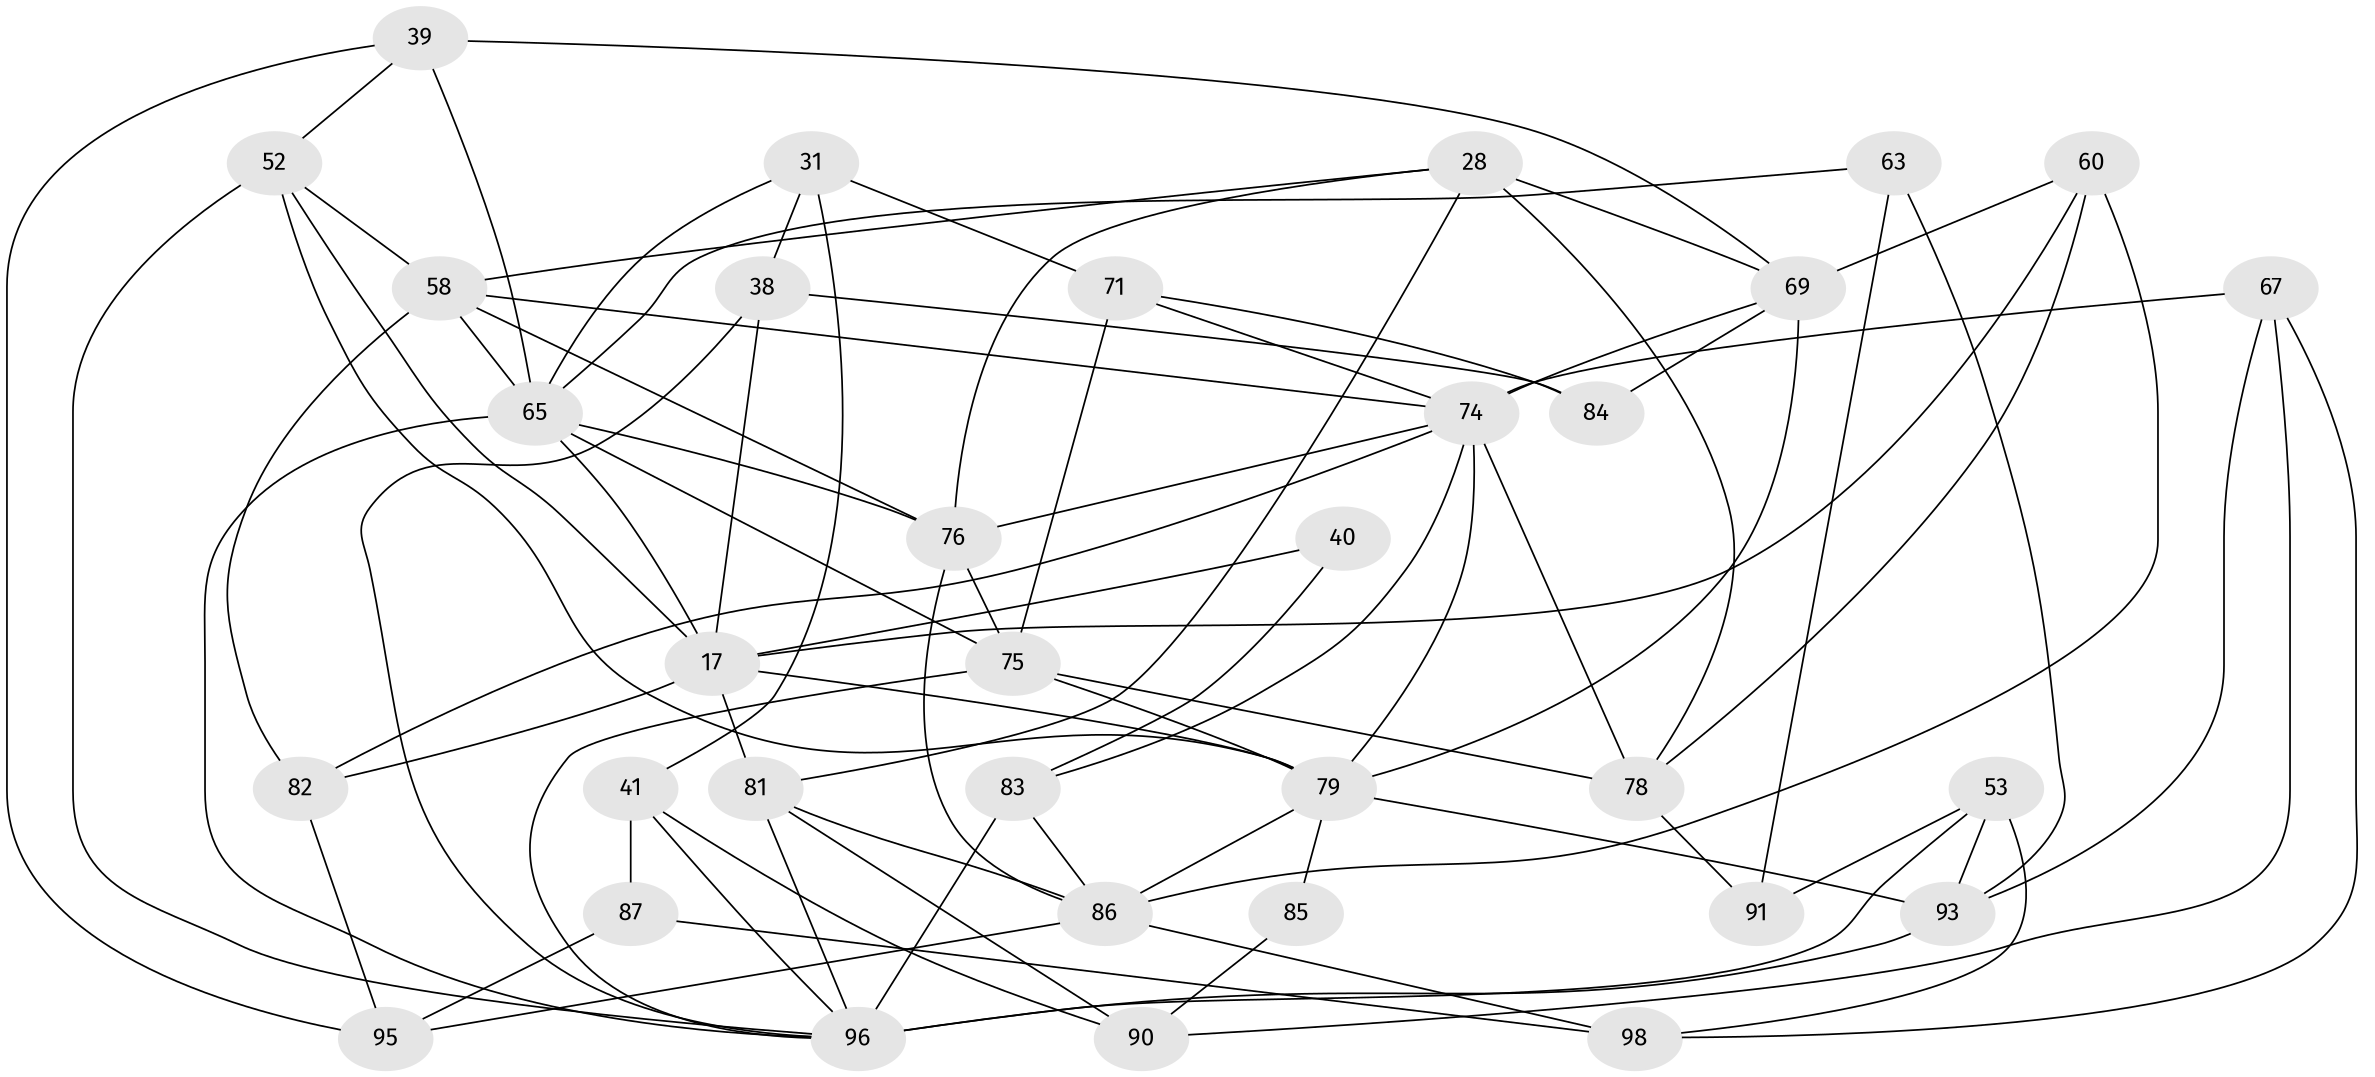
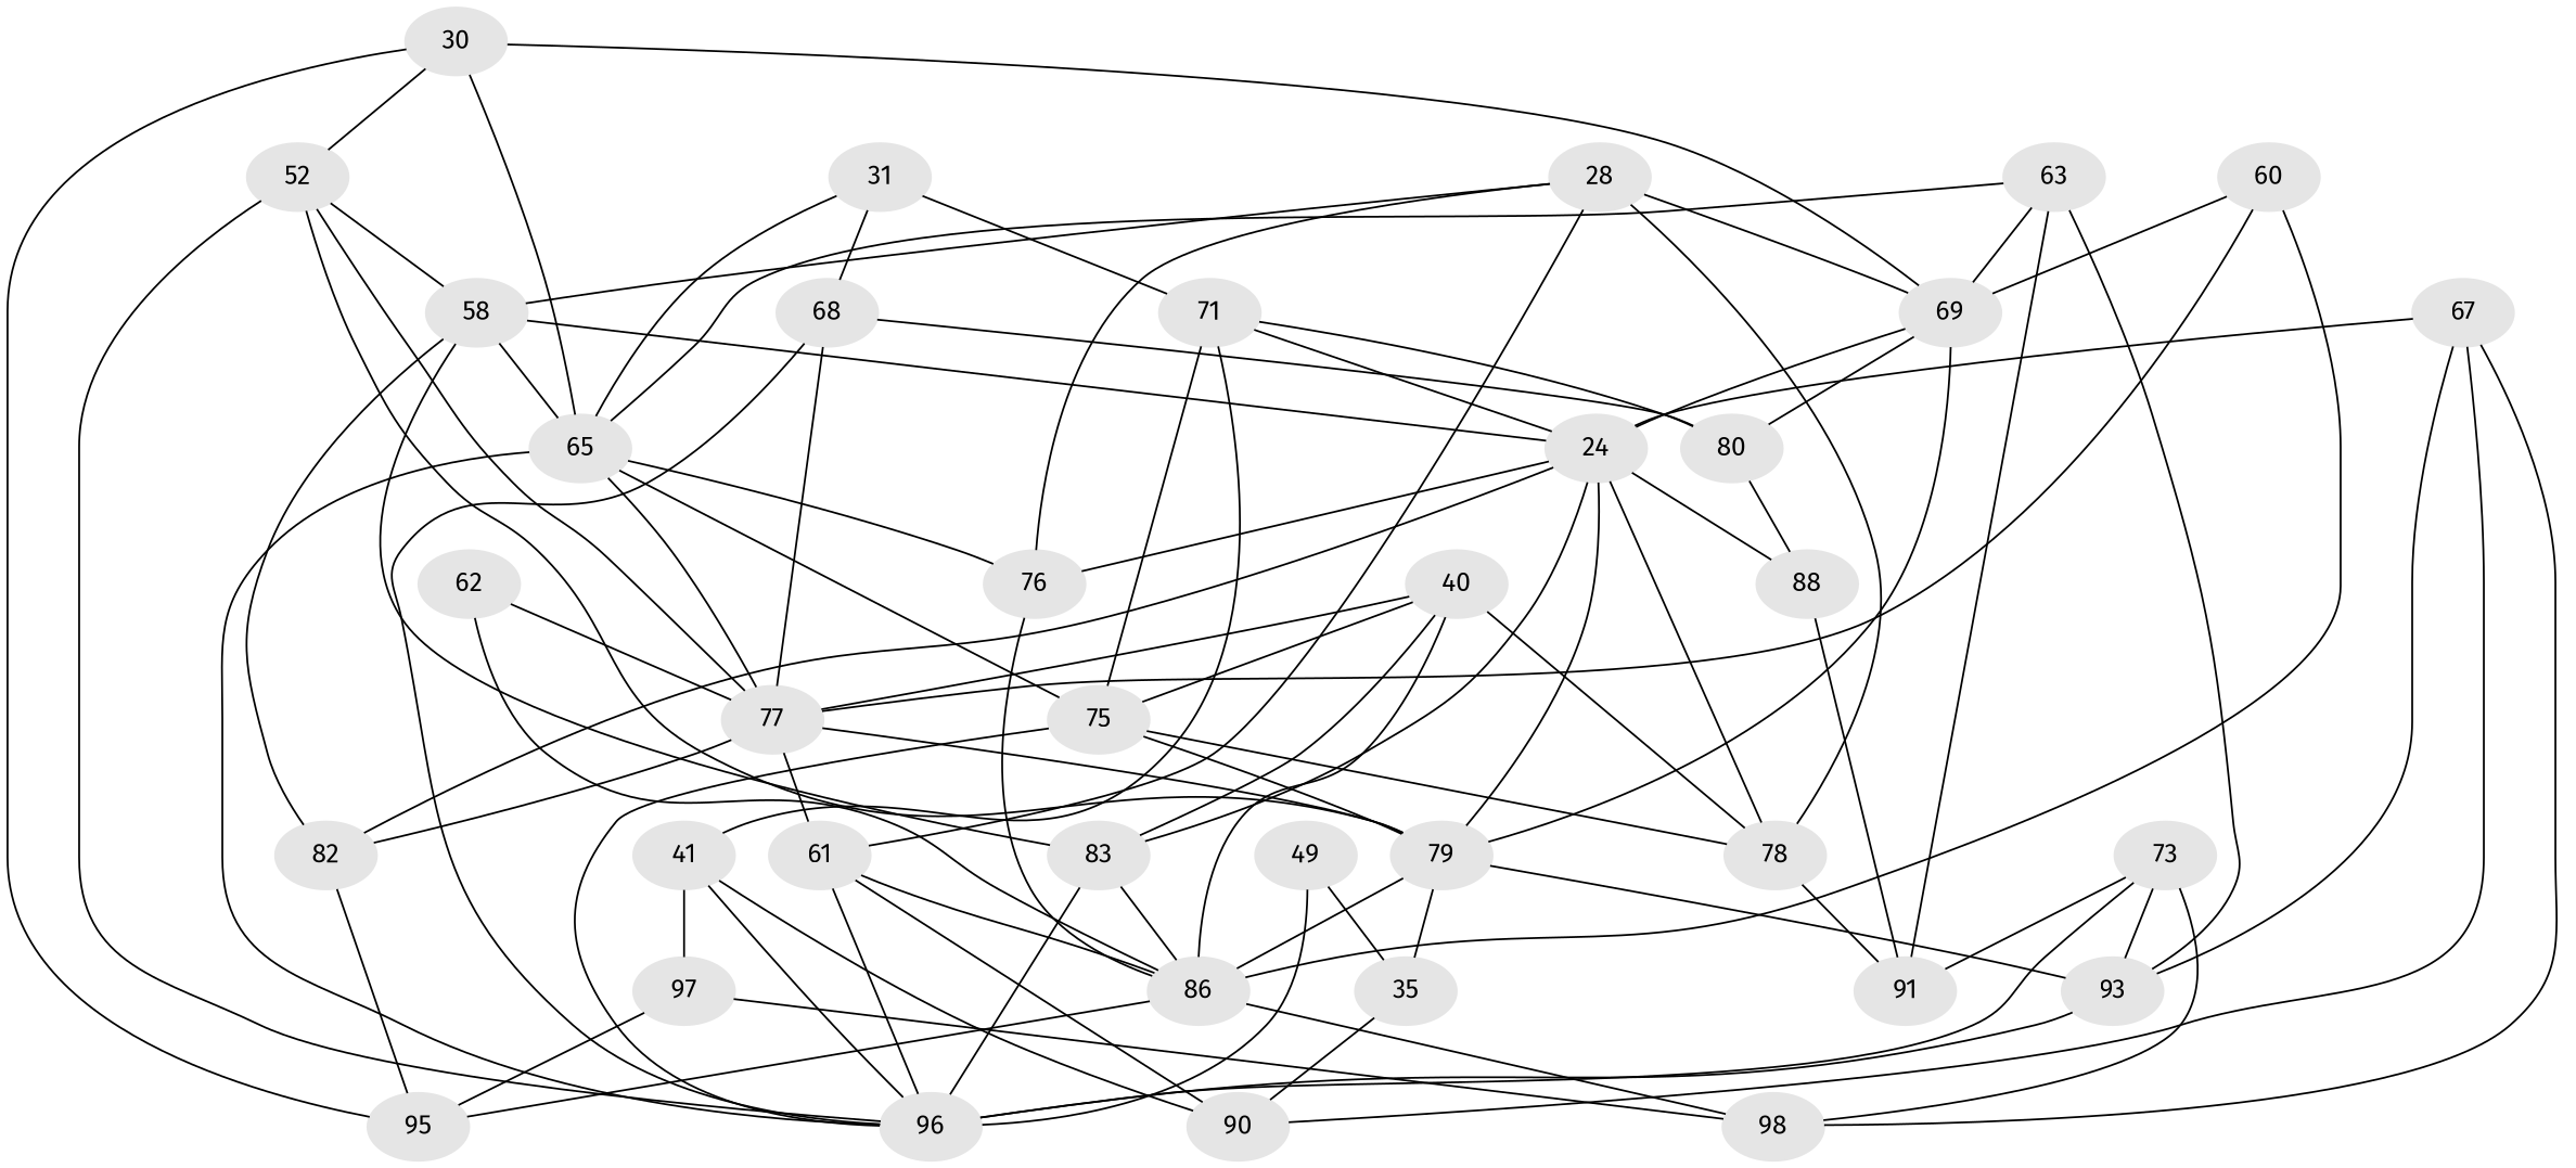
  graph {
    fontname="Fira Sans"
    node [color=gray90 fontname="Fira Sans" style=filled]
    edge [fontname="Fira Sans"]
    31
    41
    65 [super="+37"]
-   68 [super="+57" label=38]
+   68 [super="+57"]
    71
-   87
+   87 [label=97]
    90
    96 [super="+1+92+10+80+89"]
    75 [super="+38+64"]
-   77 [super="+56" label=17]
+   77 [super="+56"]
    76
-   84 [super="+30"]
-   74 [super="+19+47+29+61+55"]
+   84 [super="+30" label=80]
+   74 [super="+19+47+29+61+55" label=24]
    52 [super="+51"]
    58 [super="+32"]
    79 [super="+59+36"]
-   39
+   39 [label=30]
    69 [super="+66"]
    95
    78 [super="+5+13+50"]
    40
    83 [super="+34"]
    86 [super="+33"]
-   81 [super="+72"]
+   81 [super="+72" label=61]
    82
    98
    n27 [label=28 super="+46"]
    91
-   85
+   49 [super="+42"]
+   85 [label=35]
    93 [super="+24"]
+   88 [super="+4"]
    60 [super="+45"]
+   62
    63
    67
-   73 [super="+6" label=53]
-   31 -- 41
+   73 [super="+6"]
+   71 -- 41
    31 -- 65
    31 -- 68
    31 -- 71
    41 -- 87
    41 -- 90
    41 -- 96
    65 -- 96 [weight=2]
    65 -- 75
    65 -- 77
    65 -- 76
    68 -- 96 [weight=2]
    68 -- 77
    68 -- 84 [weight=2]
    71 -- 75
    71 -- 84
    71 -- 74
    87 -- 95
    87 -- 98
    75 -- 96 [weight=2]
    75 -- 79 [weight=2]
    75 -- 78 [weight=4]
    77 -- 79
    77 -- 81 [weight=2]
    77 -- 82
    76 -- 86
+   84 -- 88
    74 -- 76
    74 -- 79 [weight=2]
    74 -- 78 [weight=3]
    74 -- 83
    74 -- 82
+   74 -- 88
    52 -- 96 [weight=2]
    52 -- 77
    52 -- 58 [weight=2]
    52 -- 79 [weight=2]
    58 -- 65 [weight=2]
    58 -- 74 [weight=3]
-   58 -- 76
+   58 -- 83
    58 -- 82
    79 -- 86 [weight=2]
    79 -- 85
    79 -- 93
    39 -- 65
    39 -- 52
    39 -- 69
    39 -- 95
    69 -- 84
    69 -- 74
    69 -- 79
    78 -- 91
-   76 -- 75
+   40 -- 75
    40 -- 77
    40 -- 83
+   40 -- 86
    83 -- 96 [weight=4]
    83 -- 86
    86 -- 95
    86 -- 98
    81 -- 90
    81 -- 96 [weight=3]
    81 -- 86
    82 -- 95
    n27 -- 76
    n27 -- 58
    n27 -- 69 [weight=2]
    n27 -- 78
    n27 -- 81
+   49 -- 96 [weight=3]
+   49 -- 85
    85 -- 90
    93 -- 96 [weight=2]
+   88 -- 91
    60 -- 77
    60 -- 69
-   60 -- 78 [weight=2]
+   40 -- 78 [weight=2]
    60 -- 86 [weight=2]
+   62 -- 77
+   62 -- 86
    63 -- 65
+   63 -- 69
    63 -- 91
    63 -- 93
    67 -- 90
    67 -- 74
    67 -- 98
    67 -- 93
    73 -- 96
    73 -- 98
    73 -- 91
    73 -- 93
  }
